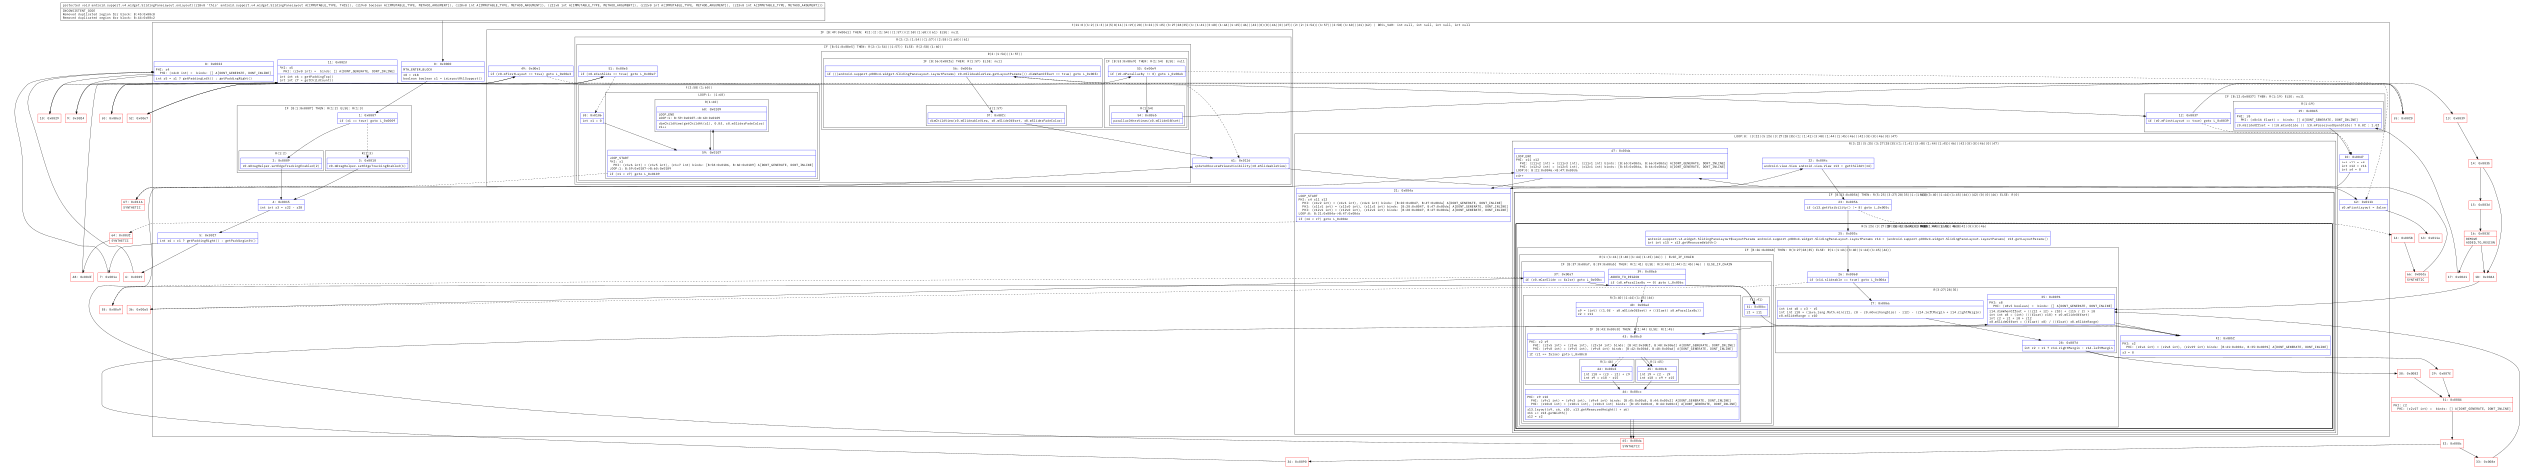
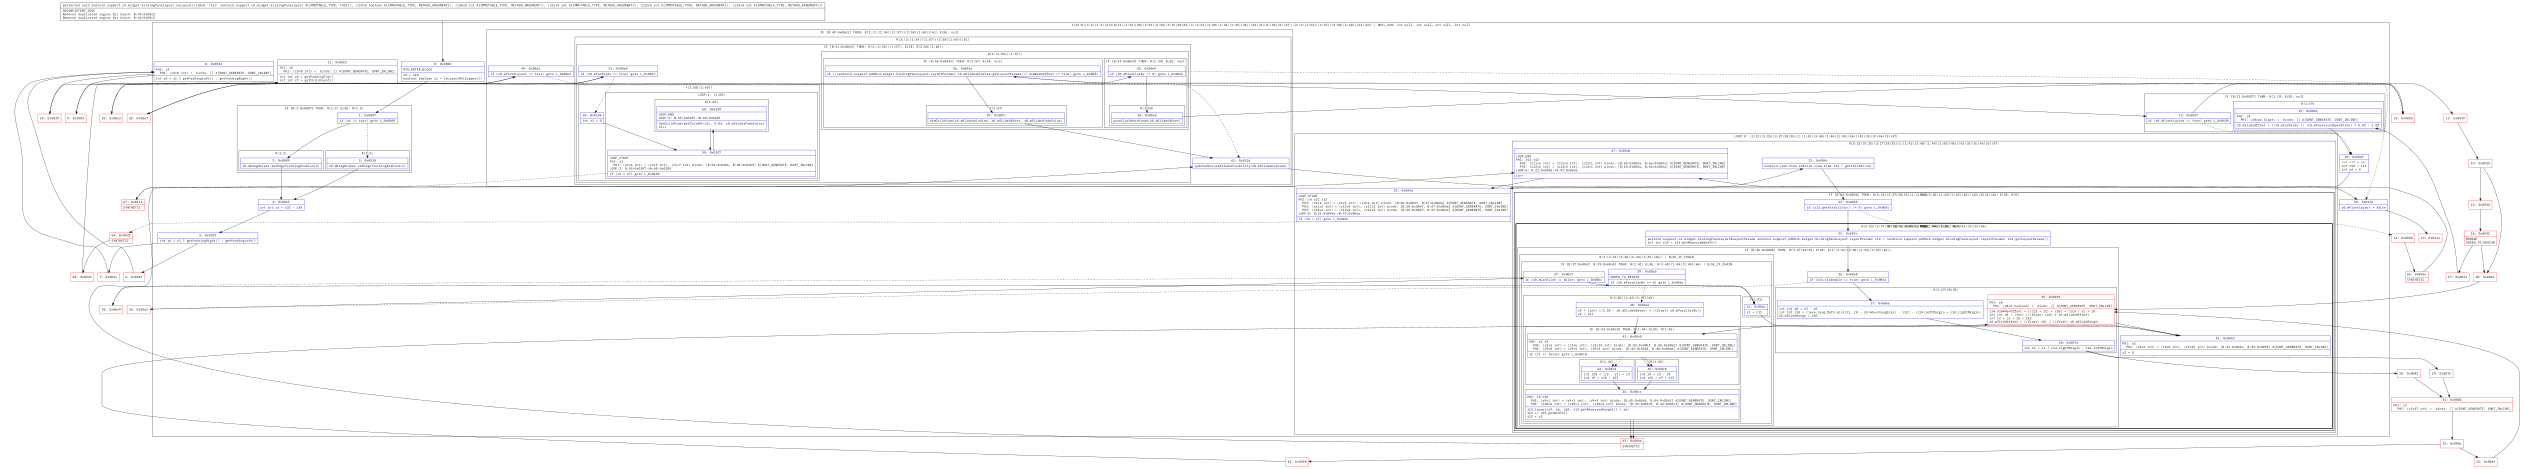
  digraph {
    fontname="IBM Plex Mono"
    node [color=blue fontname="IBM Plex Mono" shape=record]
    edge [fontname="IBM Plex Mono"]
    n1 [label="{2\:\ 0x0009|r0.mDragHelper.setEdgeTrackingEnabled(2)\l}"]
    n2 [label="{3\:\ 0x0010|r0.mDragHelper.setEdgeTrackingEnabled(1)\l}"]
    n3 [label="{1\:\ 0x0007|if (r1 == true) goto L_0x0009\l}"]
    n4 [label="{19\:\ 0x0045|PHI: r8 \l  PHI: (r8v16 float) =  binds: [] A[DONT_GENERATE, DONT_INLINE]\l|r0.mSlideOffset = (!r0.mCanSlide \|\| !r0.mPreservedOpenState) ? 0.0f : 1.0f\l}"]
    n5 [label="{12\:\ 0x0037|if (r0.mFirstLayout == true) goto L_0x0039\l}"]
    n6 [label="{27\:\ 0x006a|int int r8 = r3 \- r5\lint int r10 = (java.lang.Math.min(r11, r8 \- r0.mOverhangSize) \- r12) \- (r14.leftMargin + r14.rightMargin)\lr0.mSlideRange = r10\l}"]
    n7 [label="{28\:\ 0x007d|int r2 = r1 ? r14.rightMargin : r14.leftMargin\l}"]
-   n8 [label="{35\:\ 0x0091|PHI: r8 \l  PHI: (r8v5 boolean) =  binds: [] A[DONT_GENERATE, DONT_INLINE]\l|r14.dimWhenOffset = ((r12 + r2) + r10) + (r15 \/ 2) \> r8\lint int r8 = (int) (((float) r10) * r0.mSlideOffset)\lint r2 = r2 + r8 + r12\lr0.mSlideOffset = ((float) r8) \/ ((float) r0.mSlideRange)\l}"]
+   n8 [color=red label="{35\:\ 0x0091|PHI: r8 \l  PHI: (r8v5 boolean) =  binds: [] A[DONT_GENERATE, DONT_INLINE]\l|r14.dimWhenOffset = ((r12 + r2) + r10) + (r15 \/ 2) \> r8\lint int r8 = (int) (((float) r10) * r0.mSlideOffset)\lint r2 = r2 + r8 + r12\lr0.mSlideOffset = ((float) r8) \/ ((float) r0.mSlideRange)\l}"]
    n9 [label="{41\:\ 0x00bc|r2 = r11\l}"]
    n10 [label="{44\:\ 0x00c2|int r10 = (r3 \- r2) + r9\lint r9 = r10 \- r15\l}"]
    n11 [label="{45\:\ 0x00c8|int r9 = r2 \- r9\lint r10 = r9 + r15\l}"]
    n12 [label="{43\:\ 0x00c0|PHI: r2 r9 \l  PHI: (r2v5 int) = (r2v6 int), (r2v14 int) binds: [B:42:0x00bf, B:40:0x00ad] A[DONT_GENERATE, DONT_INLINE]\l  PHI: (r9v0 int) = (r9v5 int), (r9v8 int) binds: [B:42:0x00bf, B:40:0x00ad] A[DONT_GENERATE, DONT_INLINE]\l|if (r1 == false) goto L_0x00c8\l}"]
    n13 [label="{40\:\ 0x00ad|r9 = (int) ((1.0f \- r0.mSlideOffset) * ((float) r0.mParallaxBy))\lr2 = r11\l}"]
    n14 [label="{46\:\ 0x00cc|PHI: r9 r10 \l  PHI: (r9v1 int) = (r9v3 int), (r9v4 int) binds: [B:45:0x00c8, B:44:0x00c2] A[DONT_GENERATE, DONT_INLINE]\l  PHI: (r10v0 int) = (r10v1 int), (r10v3 int) binds: [B:45:0x00c8, B:44:0x00c2] A[DONT_GENERATE, DONT_INLINE]\l|r13.layout(r9, r6, r10, r13.getMeasuredHeight() + r6)\lr11 += r13.getWidth()\lr12 = r2\l}"]
    n15 [label="{37\:\ 0x00a7|if (r0.mCanSlide == false) goto L_0x00bc\l}"]
    n16 [label="{39\:\ 0x00ab|ADDED_TO_REGION\l|if (r0.mParallaxBy == 0) goto L_0x00bc\l}"]
    n17 [label="{26\:\ 0x0068|if (r14.slideable == true) goto L_0x006a\l}"]
    n18 [label="{25\:\ 0x005c|android.support.v4.widget.SlidingPaneLayout$LayoutParams android.support.p000v4.widget.SlidingPaneLayout.LayoutParams r14 = (android.support.p000v4.widget.SlidingPaneLayout.LayoutParams) r13.getLayoutParams()\lint int r15 = r13.getMeasuredWidth()\l}"]
    n19 [label="{42\:\ 0x00bf|PHI: r2 \l  PHI: (r2v6 int) = (r2v8 int), (r2v19 int) binds: [B:41:0x00bc, B:35:0x0091] A[DONT_GENERATE, DONT_INLINE]\l|r3 = 0\l}"]
    n20 [label="{23\:\ 0x0056|if (r13.getVisibility() != 8) goto L_0x005c\l}"]
    n21 [label="{22\:\ 0x004c|android.view.View android.view.View r13 = getChildAt(r4)\l}"]
    n22 [label="{47\:\ 0x00da|LOOP_END\lPHI: r11 r12 \l  PHI: (r11v2 int) = (r11v3 int), (r11v1 int) binds: [B:65:0x00da, B:66:0x00da] A[DONT_GENERATE, DONT_INLINE]\l  PHI: (r12v2 int) = (r12v5 int), (r12v1 int) binds: [B:65:0x00da, B:66:0x00da] A[DONT_GENERATE, DONT_INLINE]\lLOOP:0: B:21:0x004a\-\>B:47:0x00da\l|r4++\l}"]
    n23 [label="{21\:\ 0x004a|LOOP_START\lPHI: r4 r11 r12 \l  PHI: (r4v2 int) = (r4v1 int), (r4v4 int) binds: [B:20:0x0047, B:47:0x00da] A[DONT_GENERATE, DONT_INLINE]\l  PHI: (r11v1 int) = (r11v0 int), (r11v2 int) binds: [B:20:0x0047, B:47:0x00da] A[DONT_GENERATE, DONT_INLINE]\l  PHI: (r12v1 int) = (r12v0 int), (r12v2 int) binds: [B:20:0x0047, B:47:0x00da] A[DONT_GENERATE, DONT_INLINE]\lLOOP:0: B:21:0x004a\-\>B:47:0x00da\l|if (r4 \< r7) goto L_0x004c\l}"]
    n24 [label="{54\:\ 0x00eb|parallaxOtherViews(r0.mSlideOffset)\l}"]
    n25 [label="{53\:\ 0x00e9|if (r0.mParallaxBy != 0) goto L_0x00eb\l}"]
    n26 [label="{57\:\ 0x00fc|dimChildView(r0.mSlideableView, r0.mSlideOffset, r0.mSliderFadeColor)\l}"]
    n27 [label="{56\:\ 0x00fa|if (((android.support.p000v4.widget.SlidingPaneLayout.LayoutParams) r0.mSlideableView.getLayoutParams()).dimWhenOffset == true) goto L_0x00fc\l}"]
    n28 [label="{60\:\ 0x0109|LOOP_END\lLOOP:1: B:59:0x0107\-\>B:60:0x0109\l|dimChildView(getChildAt(r1), 0.0f, r0.mSliderFadeColor)\lr1++\l}"]
    n29 [label="{59\:\ 0x0107|LOOP_START\lPHI: r1 \l  PHI: (r1v6 int) = (r1v5 int), (r1v7 int) binds: [B:58:0x0106, B:60:0x0109] A[DONT_GENERATE, DONT_INLINE]\lLOOP:1: B:59:0x0107\-\>B:60:0x0109\l|if (r1 \< r7) goto L_0x0109\l}"]
    n30 [label="{58\:\ 0x0106|int r1 = 0\l}"]
    n31 [label="{51\:\ 0x00e5|if (r0.mCanSlide == true) goto L_0x00e7\l}"]
    n32 [label="{61\:\ 0x0116|updateObscuredViewsVisibility(r0.mSlideableView)\l}"]
    n33 [label="{49\:\ 0x00e1|if (r0.mFirstLayout == true) goto L_0x00e3\l}"]
    n34 [label="{0\:\ 0x0000|MTH_ENTER_BLOCK\l|r0 = r18\lboolean boolean r1 = isLayoutRtlSupport()\l}"]
    n35 [label="{4\:\ 0x0015|int int r3 = r22 \- r20\l}"]
    n36 [label="{5\:\ 0x0017|int r4 = r1 ? getPaddingRight() : getPaddingLeft()\l}"]
    n37 [label="{8\:\ 0x0022|PHI: r4 \l  PHI: (r4v0 int) =  binds: [] A[DONT_GENERATE, DONT_INLINE]\l|int r5 = r1 ? getPaddingLeft() : getPaddingRight()\l}"]
    n38 [label="{11\:\ 0x002d|PHI: r5 \l  PHI: (r5v0 int) =  binds: [] A[DONT_GENERATE, DONT_INLINE]\l|int int r6 = getPaddingTop()\lint int r7 = getChildCount()\l}"]
    n39 [label="{20\:\ 0x0047|int r11 = r4\lint r12 = r11\lint r4 = 0\l}"]
    n40 [label="{62\:\ 0x011b|r0.mFirstLayout = false\l}"]
    n41 [color=red label="{13\:\ 0x0039}"]
    n42 [color=red label="{29\:\ 0x007f}"]
    n43 [color=red label="{30\:\ 0x0082}"]
    n44 [color=red label="{65\:\ 0x00da|SYNTHETIC\l}"]
    n45 [color=red label="{38\:\ 0x00a9}"]
    n46 [color=red label="{36\:\ 0x00a5}"]
    n47 [color=red label="{24\:\ 0x0058}"]
    n48 [color=red label="{64\:\ 0x00df|SYNTHETIC\l}"]
    n49 [color=red label="{55\:\ 0x00f0}"]
    n50 [color=red label="{67\:\ 0x0116|SYNTHETIC\l}"]
    n51 [color=red label="{52\:\ 0x00e7}"]
    n52 [color=red label="{50\:\ 0x00e3}"]
    n53 [color=red label="{6\:\ 0x0019}"]
    n54 [color=red label="{7\:\ 0x001e}"]
    n55 [color=red label="{9\:\ 0x0024}"]
    n56 [color=red label="{10\:\ 0x0029}"]
    n57 [color=red label="{63\:\ 0x011e}"]
    n58 [color=red label="{14\:\ 0x003b}"]
    n59 [color=red label="{48\:\ 0x00df}"]
    n60 [color=red label="{66\:\ 0x00da|SYNTHETIC\l}"]
    n61 [color=red label="{31\:\ 0x0084|PHI: r2 \l  PHI: (r2v17 int) =  binds: [] A[DONT_GENERATE, DONT_INLINE]\l}"]
    n62 [color=red label="{15\:\ 0x003d}"]
    n63 [color=red label="{18\:\ 0x0044}"]
    n64 [color=red label="{16\:\ 0x003f|REMOVE\lADDED_TO_REGION\l}"]
    n65 [color=red label="{17\:\ 0x0041}"]
    n66 [color=red label="{32\:\ 0x008c}"]
    n67 [color=red label="{33\:\ 0x008e}"]
    n68 [color=red label="{34\:\ 0x0090}"]
    n69 [label="{protected void android.support.v4.widget.SlidingPaneLayout.onLayout((r18v0 'this' android.support.v4.widget.SlidingPaneLayout A[IMMUTABLE_TYPE, THIS]), (r19v0 boolean A[IMMUTABLE_TYPE, METHOD_ARGUMENT]), (r20v0 int A[IMMUTABLE_TYPE, METHOD_ARGUMENT]), (r21v0 int A[IMMUTABLE_TYPE, METHOD_ARGUMENT]), (r22v0 int A[IMMUTABLE_TYPE, METHOD_ARGUMENT]), (r23v0 int A[IMMUTABLE_TYPE, METHOD_ARGUMENT]))  | INCONSISTENT_CODE\lRemoved duplicated region for block: B:45:0x00c8 \lRemoved duplicated region for block: B:44:0x00c2 \l}" color=""]
    subgraph cluster_1 {
      label="R(11:0|(1:2)(1:3)|4|5|8|11|(1:19)|20|(3:22|(5:25|(3:27|28|35)(1:(1:41)(3:40|(1:44)(1:45)|46))|42|(0)(0)|46)(0)|47)|(2:(2:(1:54)|(1:57))(2:58|(1:60))|61)|62) | DECL_VAR: int null, int null, int null, int null\l"
      n34
      n35
      n36
      n37
      n38
      n39
      n40
      subgraph cluster_2 {
        label="IF [B:1:0x0007] THEN: R(1:2) ELSE: R(1:3)"
        n3
        subgraph cluster_3 {
          label="R(1:2)"
          n1
        }
        subgraph cluster_4 {
          label="R(1:3)"
          n2
        }
      }
      subgraph cluster_5 {
        label="IF [B:12:0x0037] THEN: R(1:19) ELSE: null"
        n5
        subgraph cluster_6 {
          label="R(1:19)"
          n4
        }
      }
      subgraph cluster_7 {
        label="LOOP:0: (3:22|(5:25|(3:27|28|35)(1:(1:41)(3:40|(1:44)(1:45)|46))|42|(0)(0)|46)(0)|47)"
        n23
        subgraph cluster_8 {
          label="R(3:22|(5:25|(3:27|28|35)(1:(1:41)(3:40|(1:44)(1:45)|46))|42|(0)(0)|46)(0)|47)"
          n21
          n22
          subgraph cluster_9 {
            label="IF [B:23:0x0056] THEN: R(5:25|(3:27|28|35)(1:(1:41)(3:40|(1:44)(1:45)|46))|42|(0)(0)|46) ELSE: R(0)"
            n20
            subgraph cluster_10 {
              label="R(5:25|(3:27|28|35)(1:(1:41)(3:40|(1:44)(1:45)|46))|42|(0)(0)|46)"
              n18
              n19
              subgraph cluster_11 {
                label="IF [B:26:0x0068] THEN: R(3:27|28|35) ELSE: R(1:(1:41)(3:40|(1:44)(1:45)|46))"
                n17
                subgraph cluster_12 {
                  label="R(3:27|28|35)"
                  n6
                  n7
                  n8
                }
                subgraph cluster_13 {
                  label="R(1:(1:41)(3:40|(1:44)(1:45)|46)) | ELSE_IF_CHAIN\l"
                  subgraph cluster_14 {
                    label="IF [B:37:0x00a7, B:39:0x00ab] THEN: R(1:41) ELSE: R(3:40|(1:44)(1:45)|46) | ELSE_IF_CHAIN\l"
                    n15
                    n16
                    subgraph cluster_15 {
                      label="R(1:41)"
                      n9
                    }
                    subgraph cluster_16 {
                      label="R(3:40|(1:44)(1:45)|46)"
                      n13
                      n14
                      subgraph cluster_17 {
                        label="IF [B:43:0x00c0] THEN: R(1:44) ELSE: R(1:45)"
                        n12
                        subgraph cluster_18 {
                          label="R(1:44)"
                          n10
                        }
                        subgraph cluster_19 {
                          label="R(1:45)"
                          n11
                        }
                      }
                    }
                  }
                }
              }
              subgraph cluster_20 {
                label="IF [B:43:0x00c0] THEN: R(0) ELSE: R(0)"
                subgraph cluster_21 {
                  label="R(0)"
                }
                subgraph cluster_22 {
                  label="R(0)"
                }
              }
            }
            subgraph cluster_23 {
              label="R(0)"
            }
          }
        }
      }
      subgraph cluster_24 {
        label="IF [B:49:0x00e1] THEN: R(2:(2:(1:54)|(1:57))(2:58|(1:60))|61) ELSE: null"
        n33
        subgraph cluster_25 {
          label="R(2:(2:(1:54)|(1:57))(2:58|(1:60))|61)"
          n32
          subgraph cluster_26 {
            label="IF [B:51:0x00e5] THEN: R(2:(1:54)|(1:57)) ELSE: R(2:58|(1:60))"
            n31
            subgraph cluster_27 {
              label="R(2:(1:54)|(1:57))"
              subgraph cluster_28 {
                label="IF [B:53:0x00e9] THEN: R(1:54) ELSE: null"
                n25
                subgraph cluster_29 {
                  label="R(1:54)"
                  n24
                }
              }
              subgraph cluster_30 {
                label="IF [B:56:0x00fa] THEN: R(1:57) ELSE: null"
                n27
                subgraph cluster_31 {
                  label="R(1:57)"
                  n26
                }
              }
            }
            subgraph cluster_32 {
              label="R(2:58|(1:60))"
              n30
              subgraph cluster_33 {
                label="LOOP:1: (1:60)"
                n29
                subgraph cluster_34 {
                  label="R(1:60)"
                  n28
                }
              }
            }
          }
        }
      }
    }
    n1 -> n35
    n2 -> n35
    n3 -> n1
    n3 -> n2 [style=dashed]
    n4 -> n39
    n5 -> n39 [style=dashed]
    n5 -> n41
    n6 -> n7
    n7 -> n42
    n7 -> n43
    n8 -> n19
    n9 -> n19
    n10 -> n14
    n11 -> n14
    n12 -> n10 [style=dashed]
    n12 -> n10 [style=dashed]
    n12 -> n11
    n12 -> n11
    n13 -> n12
    n14 -> n44
    n14 -> n44
    n15 -> n9
    n15 -> n45 [style=dashed]
    n16 -> n9
    n16 -> n13 [style=dashed]
    n17 -> n6
    n17 -> n46 [style=dashed]
    n18 -> n17
    n19 -> n12
    n20 -> n18
    n20 -> n47 [style=dashed]
    n21 -> n20
    n22 -> n23
    n23 -> n21
    n23 -> n48 [style=dashed]
    n24 -> n49
    n25 -> n24
    n25 -> n49 [style=dashed]
    n26 -> n32
    n27 -> n26
    n27 -> n32 [style=dashed]
    n28 -> n29
    n29 -> n28
    n29 -> n50 [style=dashed]
    n30 -> n29
    n31 -> n30 [style=dashed]
    n31 -> n51
    n32 -> n40
    n33 -> n40 [style=dashed]
    n33 -> n52
    n34 -> n3
    n35 -> n36
    n36 -> n53
    n36 -> n54
    n37 -> n55
    n37 -> n56
    n38 -> n5
    n39 -> n23
    n40 -> n57
    n41 -> n58
    n42 -> n61
    n43 -> n61
    n44 -> n22
    n45 -> n16
    n46 -> n15
    n47 -> n60
    n48 -> n59
    n49 -> n27
    n50 -> n32
    n51 -> n25
    n52 -> n31
    n53 -> n37
    n54 -> n37
    n55 -> n38
    n56 -> n38
    n58 -> n62
    n58 -> n63
    n59 -> n33
    n60 -> n22
    n61 -> n66
    n62 -> n64
    n63 -> n8
    n64 -> n63
    n64 -> n65
    n65 -> n4
    n66 -> n67
    n66 -> n68
    n67 -> n8
    n68 -> n8
    n69 -> n34
  }
